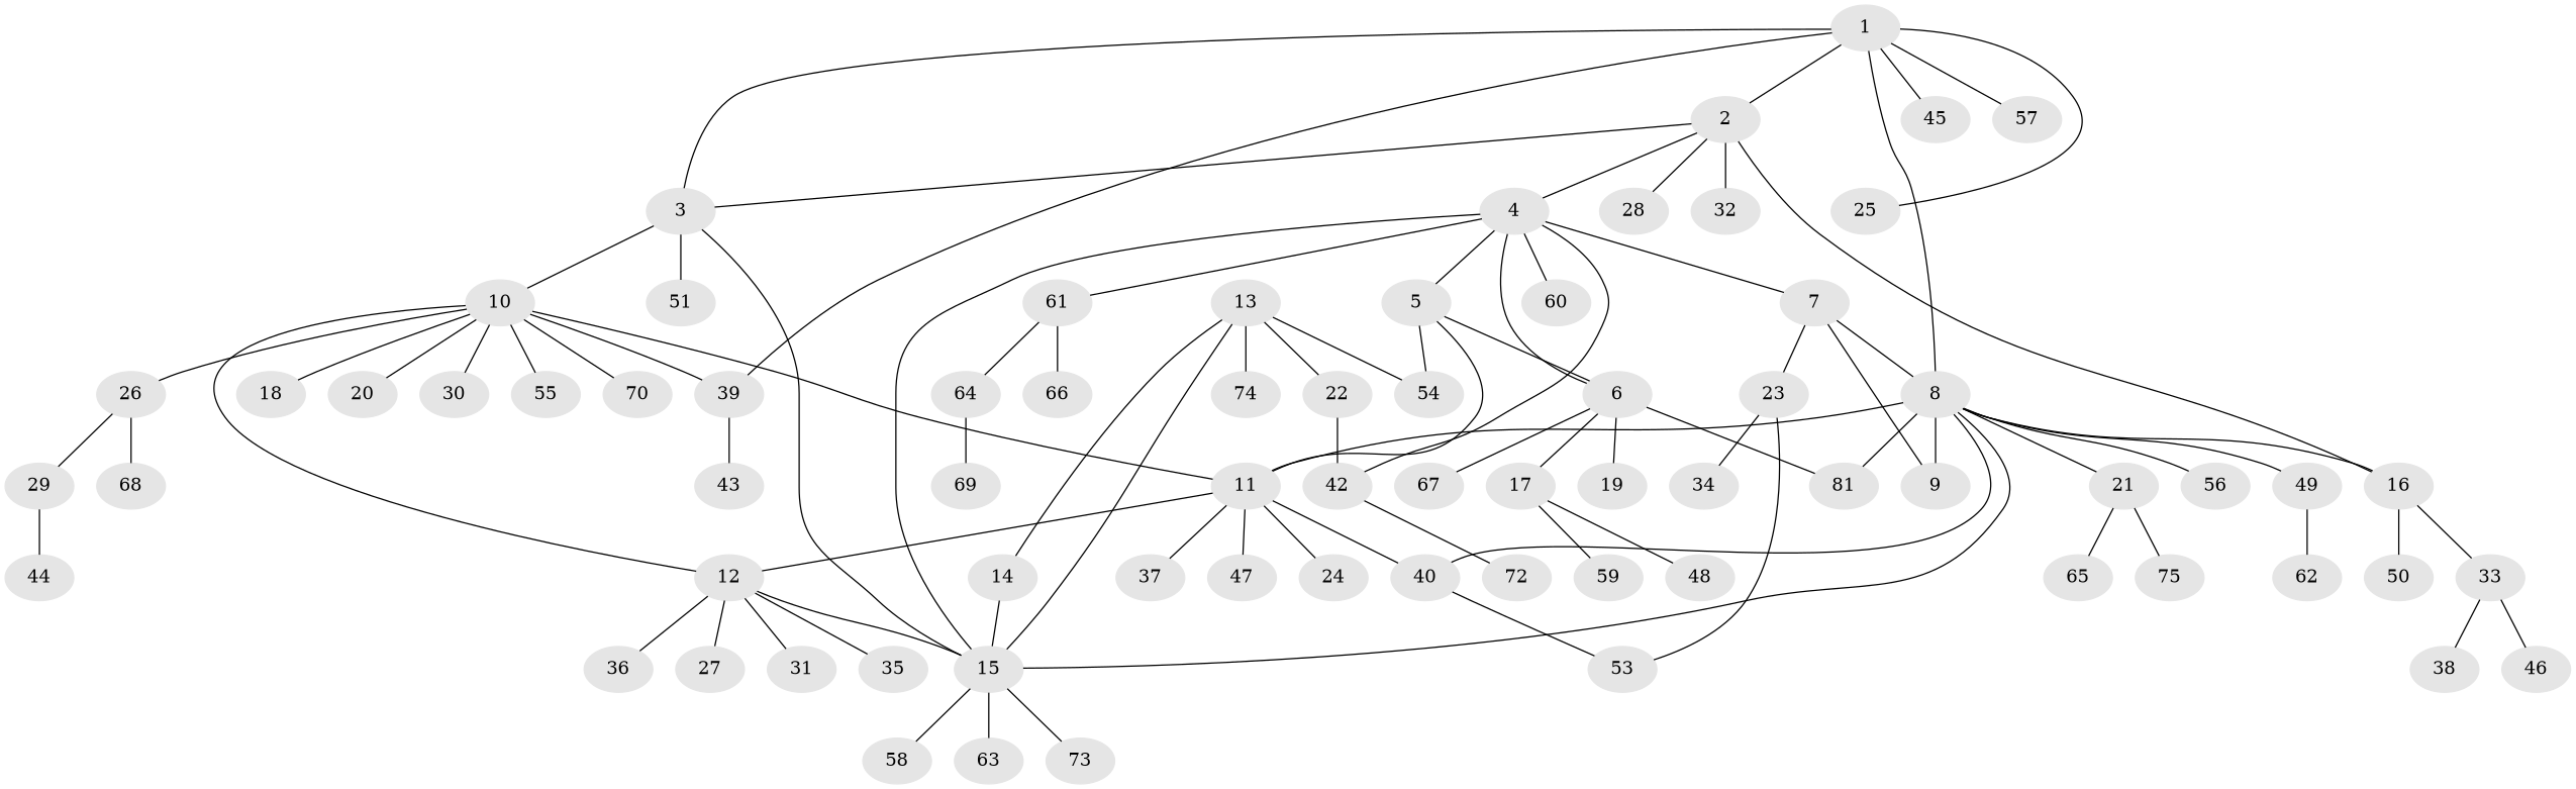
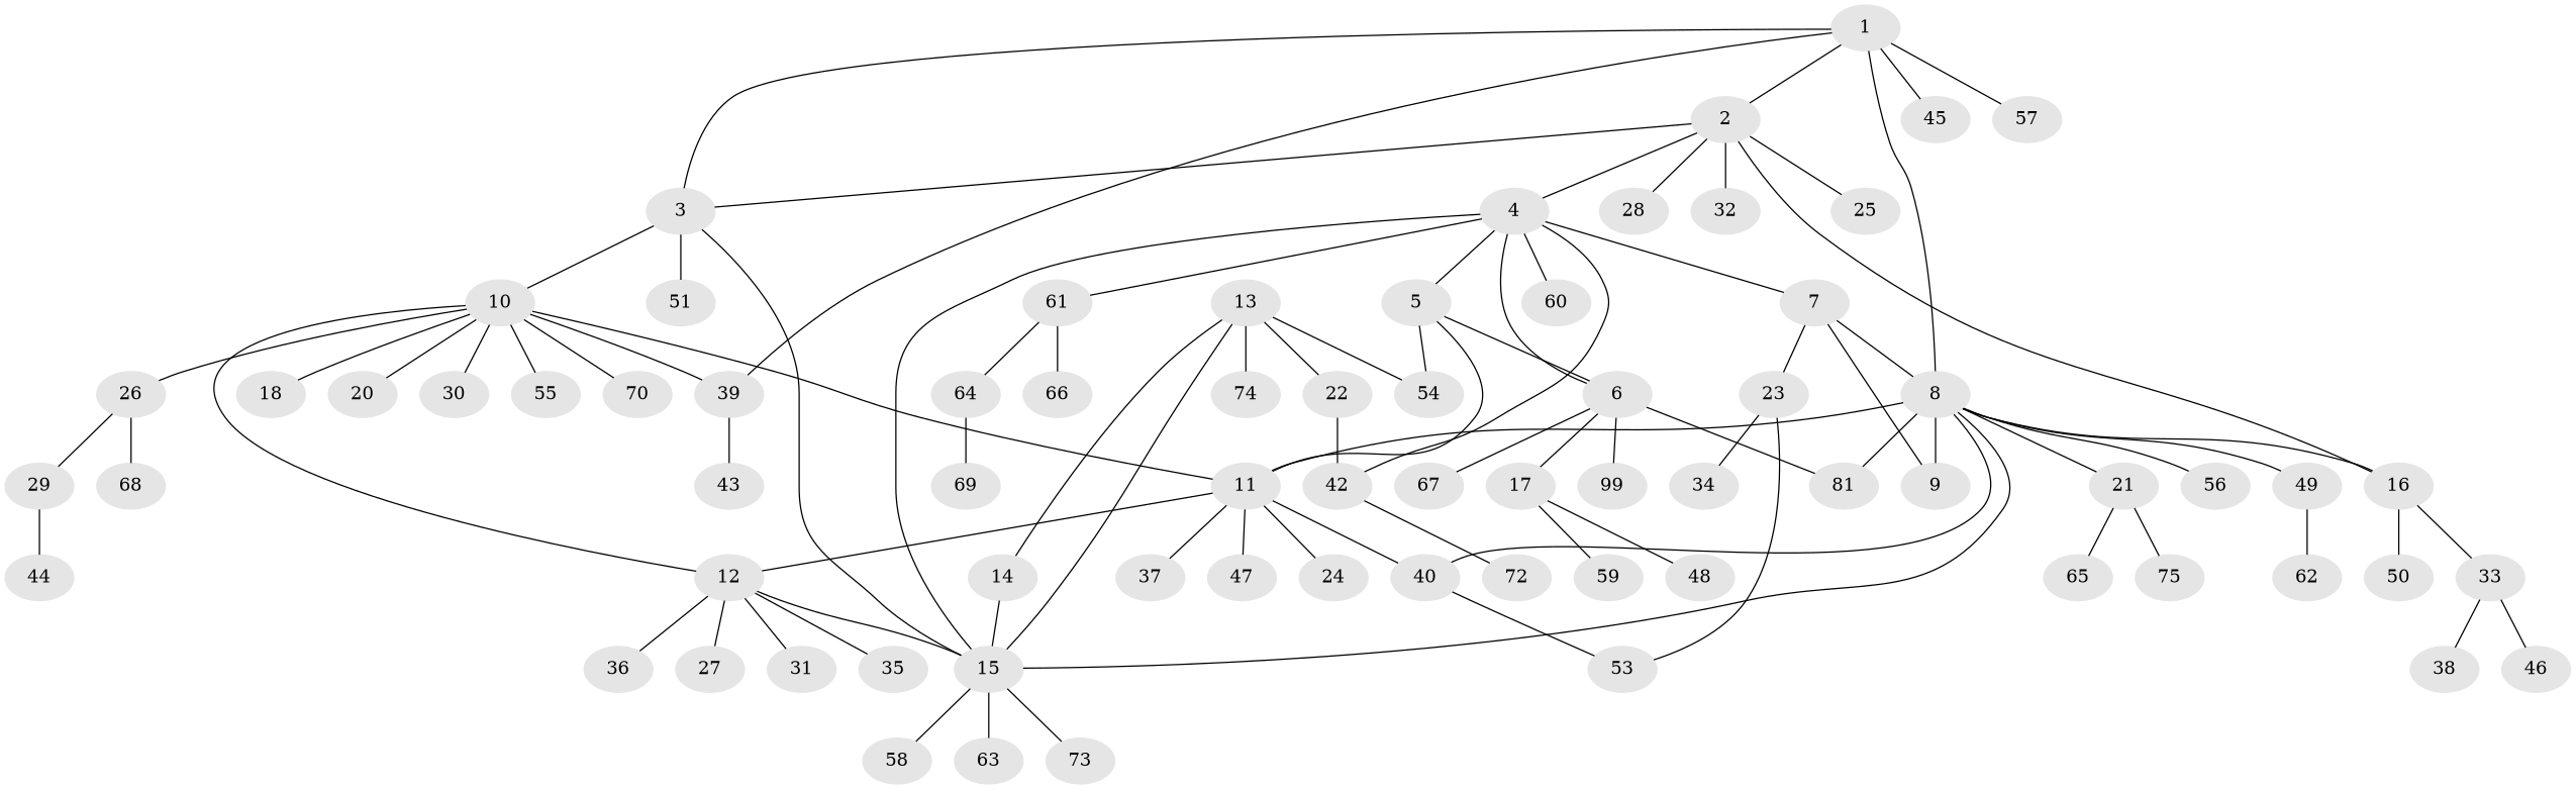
  graph {
    node [color=gray90 style=filled]
    1
    2
    3
    8
    39
    45
    57
    4
    16
    25
    28
    32
    10
    15
    51
    11
    n17 [label=81]
    9
    21
    40
    49
    56
    43
    5
    6
    7
    42
    60
    61
    33
    50
    12
    18
    20
    26
    30
    55
    70
    58
    63
    73
    54
    17
-   19
+   19 [label=99]
    67
    23
    72
    64
    66
    24
    37
    47
    48
    59
    34
    53
    65
    n58 [label=75]
    62
    27
    31
    35
    36
    29
    68
    13
    14
    22
    74
    38
    46
    44
    69
    1 -- 2
    1 -- 3
    1 -- 8
    1 -- 39
    1 -- 45
    1 -- 57
    2 -- 3
    2 -- 4
    2 -- 16
-   1 -- 25
+   2 -- 25
    2 -- 28
    2 -- 32
    3 -- 10
    3 -- 15
    3 -- 51
    8 -- 16
    8 -- 15
    8 -- 11
    8 -- n17
    8 -- 9
    8 -- 21
    8 -- 40
    8 -- 49
    8 -- 56
    39 -- 43
    4 -- 15
    4 -- 5
    4 -- 6
    4 -- 7
    4 -- 42
    4 -- 60
    4 -- 61
    16 -- 33
    16 -- 50
    10 -- 39
    10 -- 11
    10 -- 12
    10 -- 18
    10 -- 20
    10 -- 26
    10 -- 30
    10 -- 55
    10 -- 70
    15 -- 58
    15 -- 63
    15 -- 73
    11 -- 40
    11 -- 12
    11 -- 24
    11 -- 37
    11 -- 47
    21 -- 65
    21 -- n58
    40 -- 53
    49 -- 62
    5 -- 11
    5 -- 6
    5 -- 54
    6 -- n17
    6 -- 17
    6 -- 19
    6 -- 67
    7 -- 8
    7 -- 9
    7 -- 23
    42 -- 72
    61 -- 64
    61 -- 66
    33 -- 38
    33 -- 46
    12 -- 15
    12 -- 27
    12 -- 31
    12 -- 35
    12 -- 36
    26 -- 29
    26 -- 68
    17 -- 48
    17 -- 59
    23 -- 34
    23 -- 53
    64 -- 69
    29 -- 44
    13 -- 15
    13 -- 54
    13 -- 14
    13 -- 22
    13 -- 74
    14 -- 15
    22 -- 42
  }
